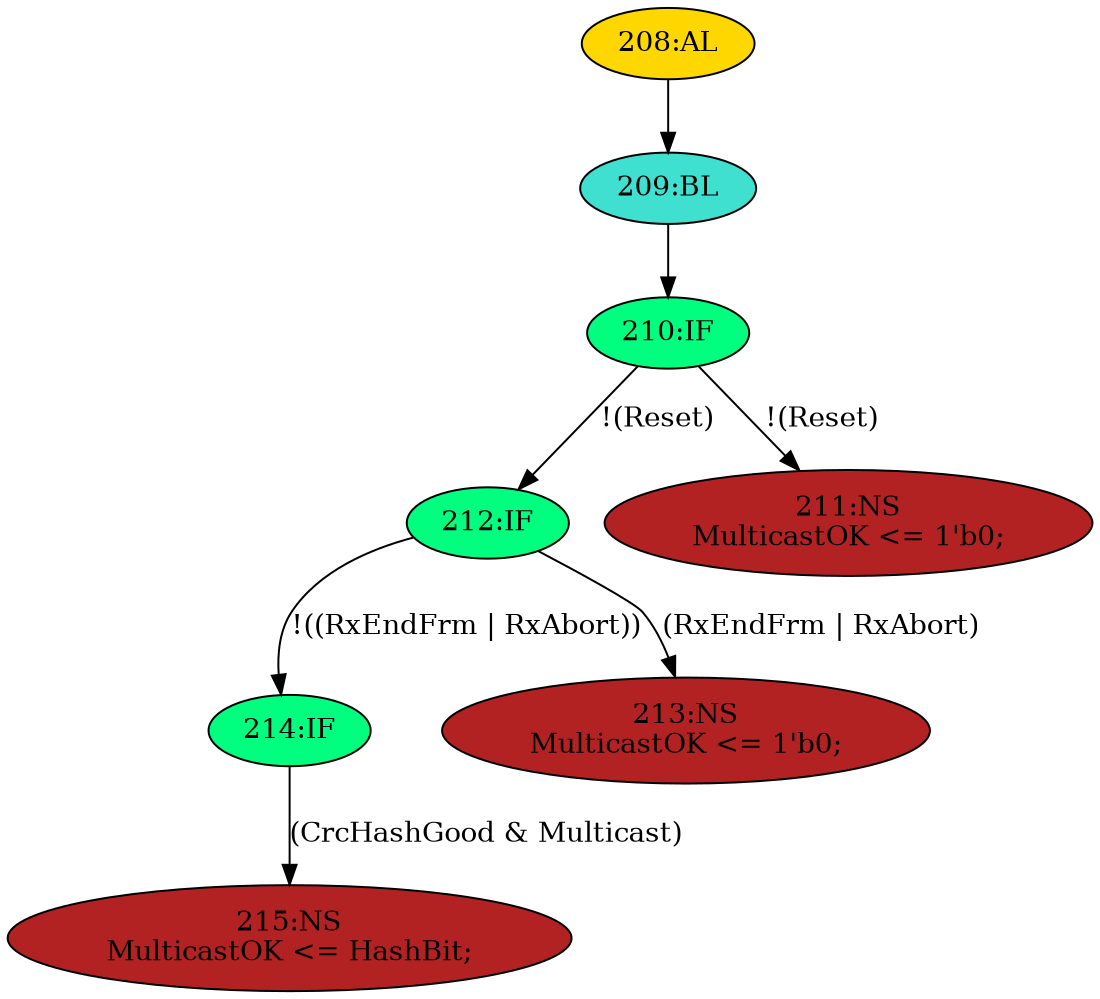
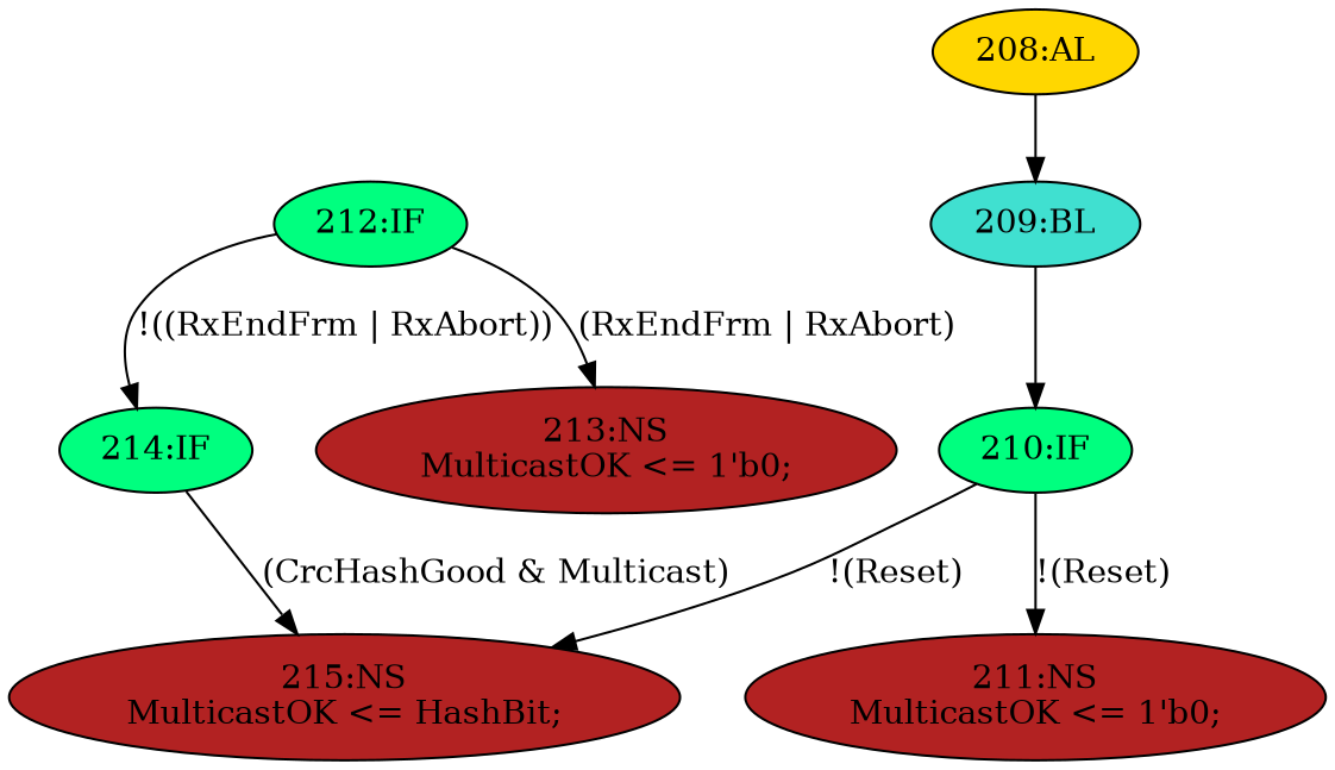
  strict digraph {
    node [fillcolor=springgreen statements="[]" style=filled typ=IfStatement]
    edge [cond="['Reset']" lineno=210]
    n1 [ast="<pyverilog.vparser.ast.IfStatement object at 0x7f2c21be92d0>" label="210:IF"]
    n2 [ast="<pyverilog.vparser.ast.IfStatement object at 0x7f2c21be9290>" label="212:IF"]
    n3 [ast="<pyverilog.vparser.ast.NonblockingSubstitution object at 0x7f2c21bc4290>" fillcolor=firebrick label="211:NS\nMulticastOK <= 1'b0;" statements="[<pyverilog.vparser.ast.NonblockingSubstitution object at 0x7f2c21bc4290>]" typ=NonblockingSubstitution]
    n4 [ast="<pyverilog.vparser.ast.IfStatement object at 0x7f2c21be9350>" label="214:IF"]
    n5 [ast="<pyverilog.vparser.ast.NonblockingSubstitution object at 0x7f2c21bc4090>" fillcolor=firebrick label="213:NS\nMulticastOK <= 1'b0;" statements="[<pyverilog.vparser.ast.NonblockingSubstitution object at 0x7f2c21bc4090>]" typ=NonblockingSubstitution]
    n6 [ast="<pyverilog.vparser.ast.NonblockingSubstitution object at 0x7f2c21be9b10>" fillcolor=firebrick label="215:NS\nMulticastOK <= HashBit;" statements="[<pyverilog.vparser.ast.NonblockingSubstitution object at 0x7f2c21be9b10>]" typ=NonblockingSubstitution]
    n7 [ast="<pyverilog.vparser.ast.Always object at 0x7f2c21bc4410>" clk_sens=True fillcolor=gold label="208:AL" sens="['MRxClk', 'Reset']" typ=Always use_var="['Reset', 'RxAbort', 'CrcHashGood', 'Multicast', 'RxEndFrm', 'HashBit']"]
    n8 [ast="<pyverilog.vparser.ast.Block object at 0x7f2c21bc4590>" fillcolor=turquoise label="209:BL" typ=Block]
-   n1 -> n2 [label="!(Reset)"]
+   n1 -> n6 [label="!(Reset)"]
    n1 -> n3 [label="!(Reset)"]
    n2 -> n4 [cond="['RxEndFrm', 'RxAbort']" label="!((RxEndFrm | RxAbort))" lineno=212]
    n2 -> n5 [cond="['RxEndFrm', 'RxAbort']" label="(RxEndFrm | RxAbort)" lineno=212]
    n4 -> n6 [cond="['CrcHashGood', 'Multicast']" label="(CrcHashGood & Multicast)" lineno=214]
    n7 -> n8 [cond="[]" lineno=None]
    n8 -> n1 [cond="[]" lineno=None]
  }
